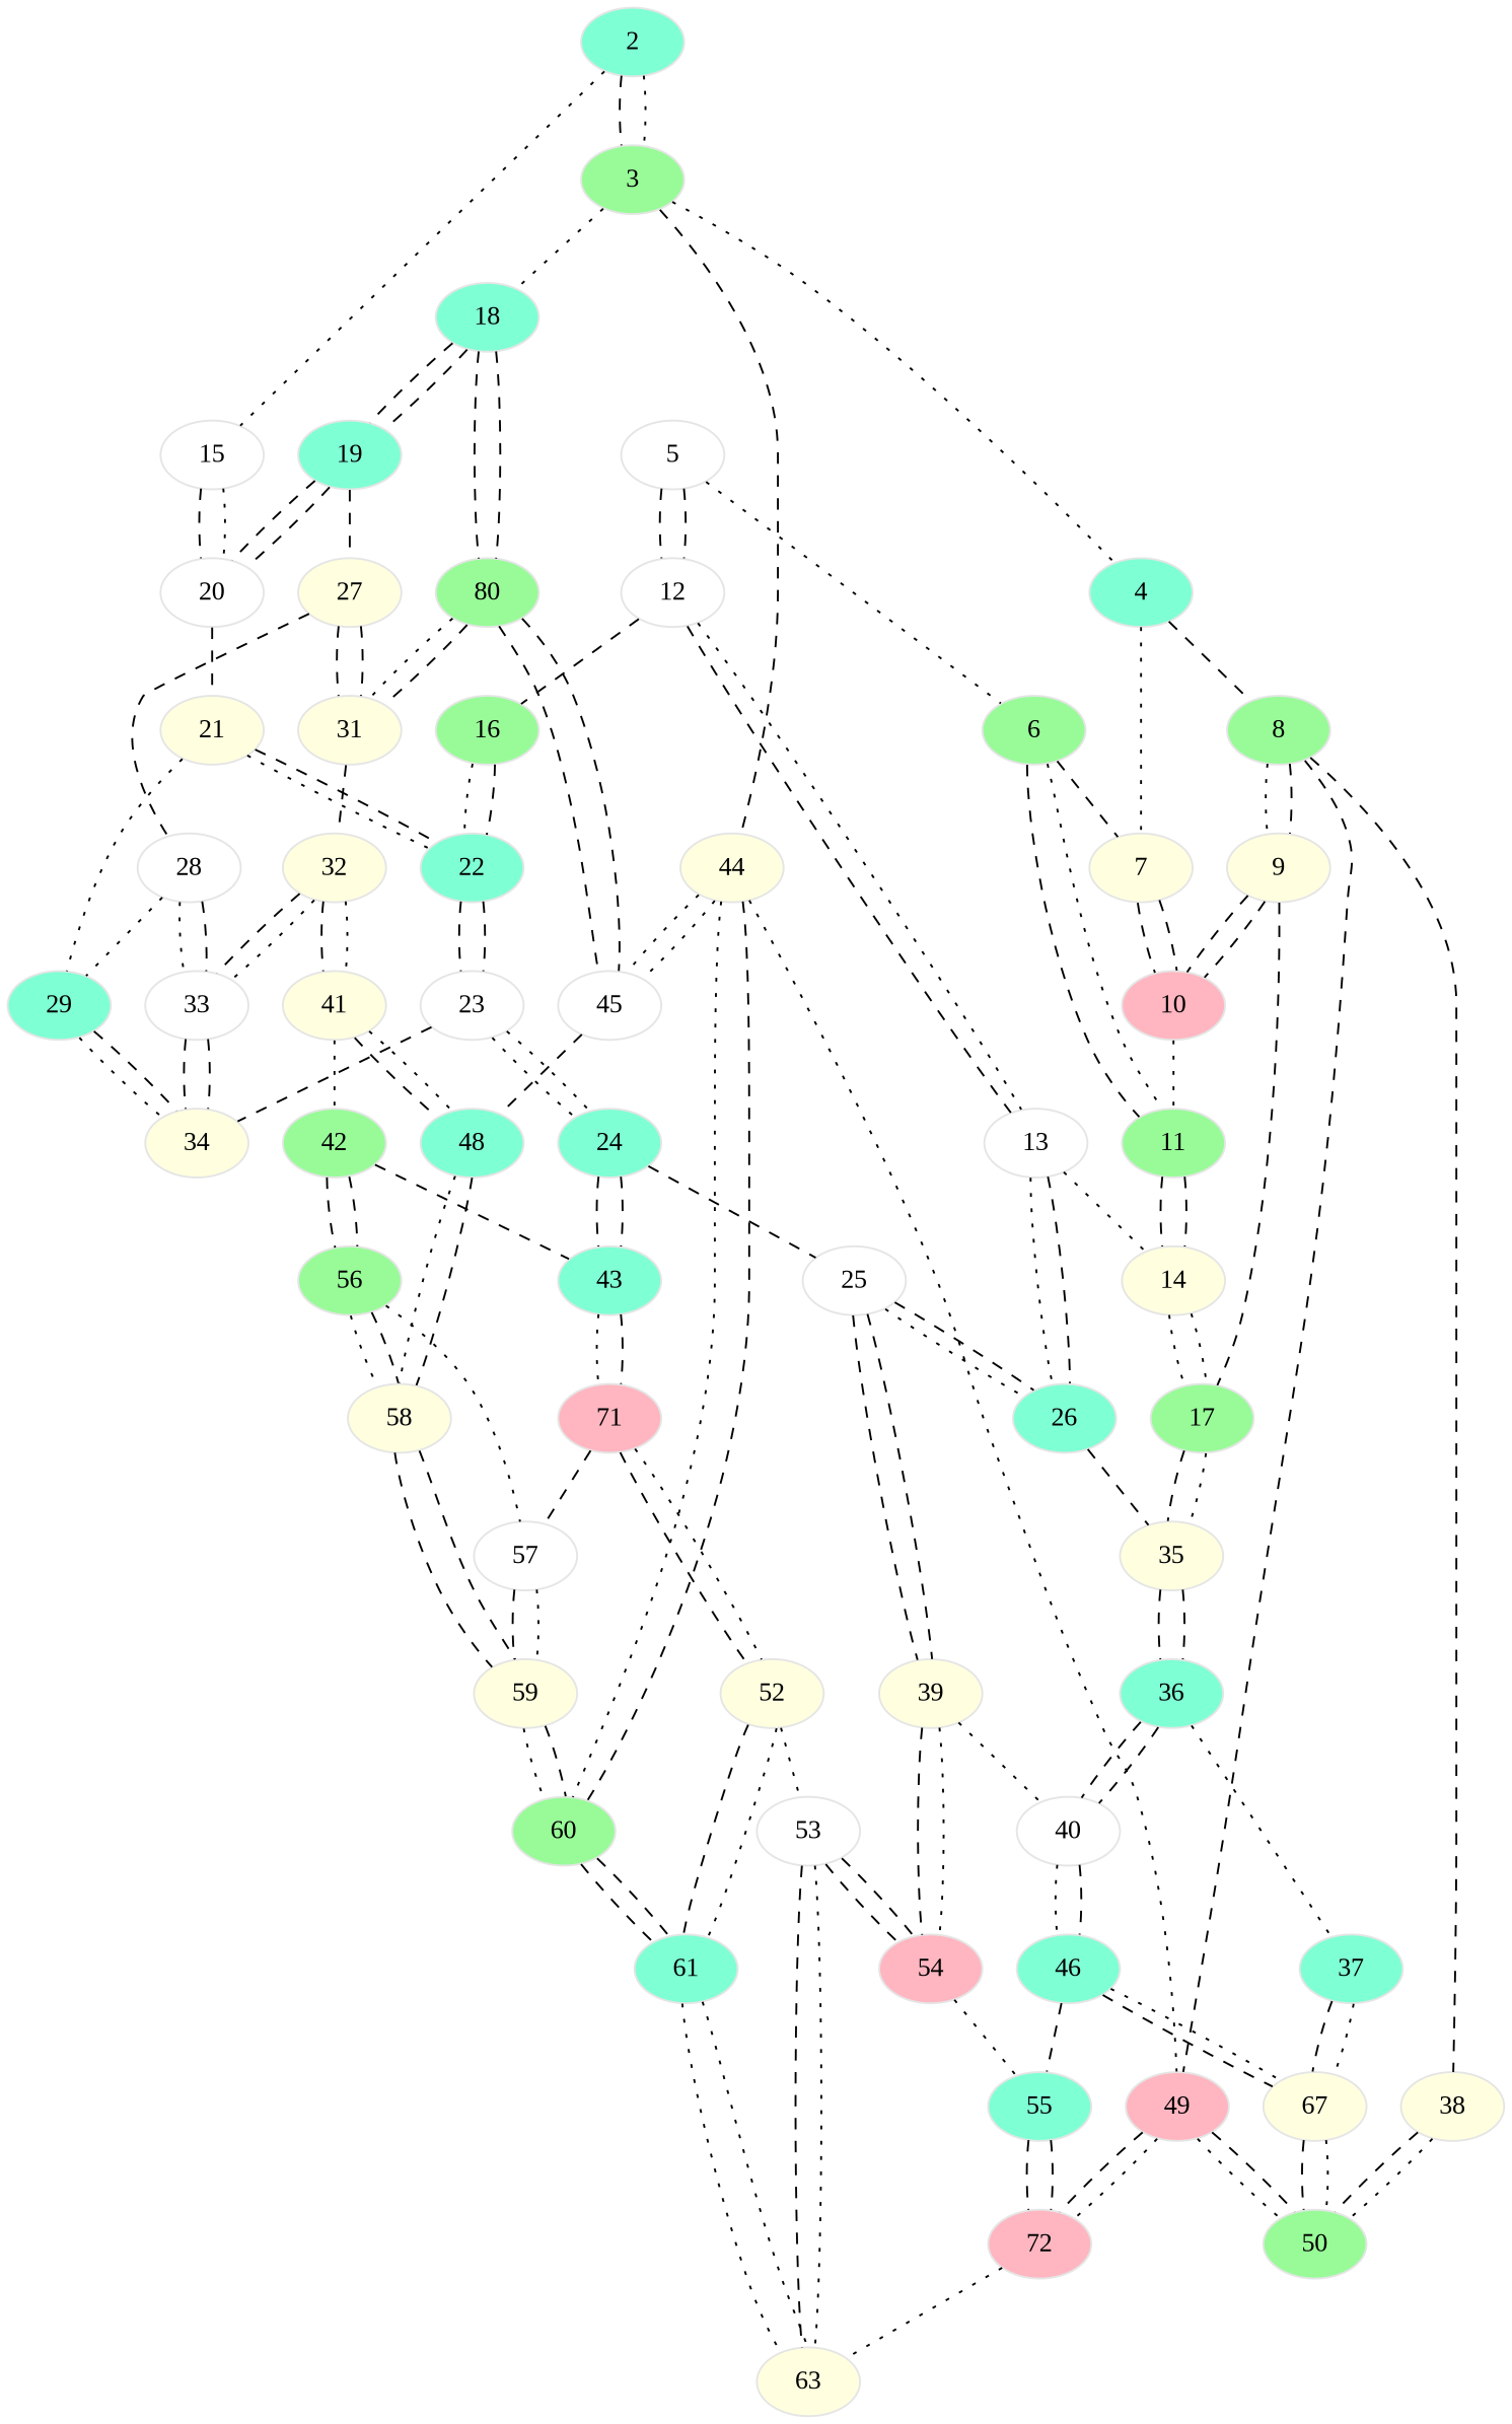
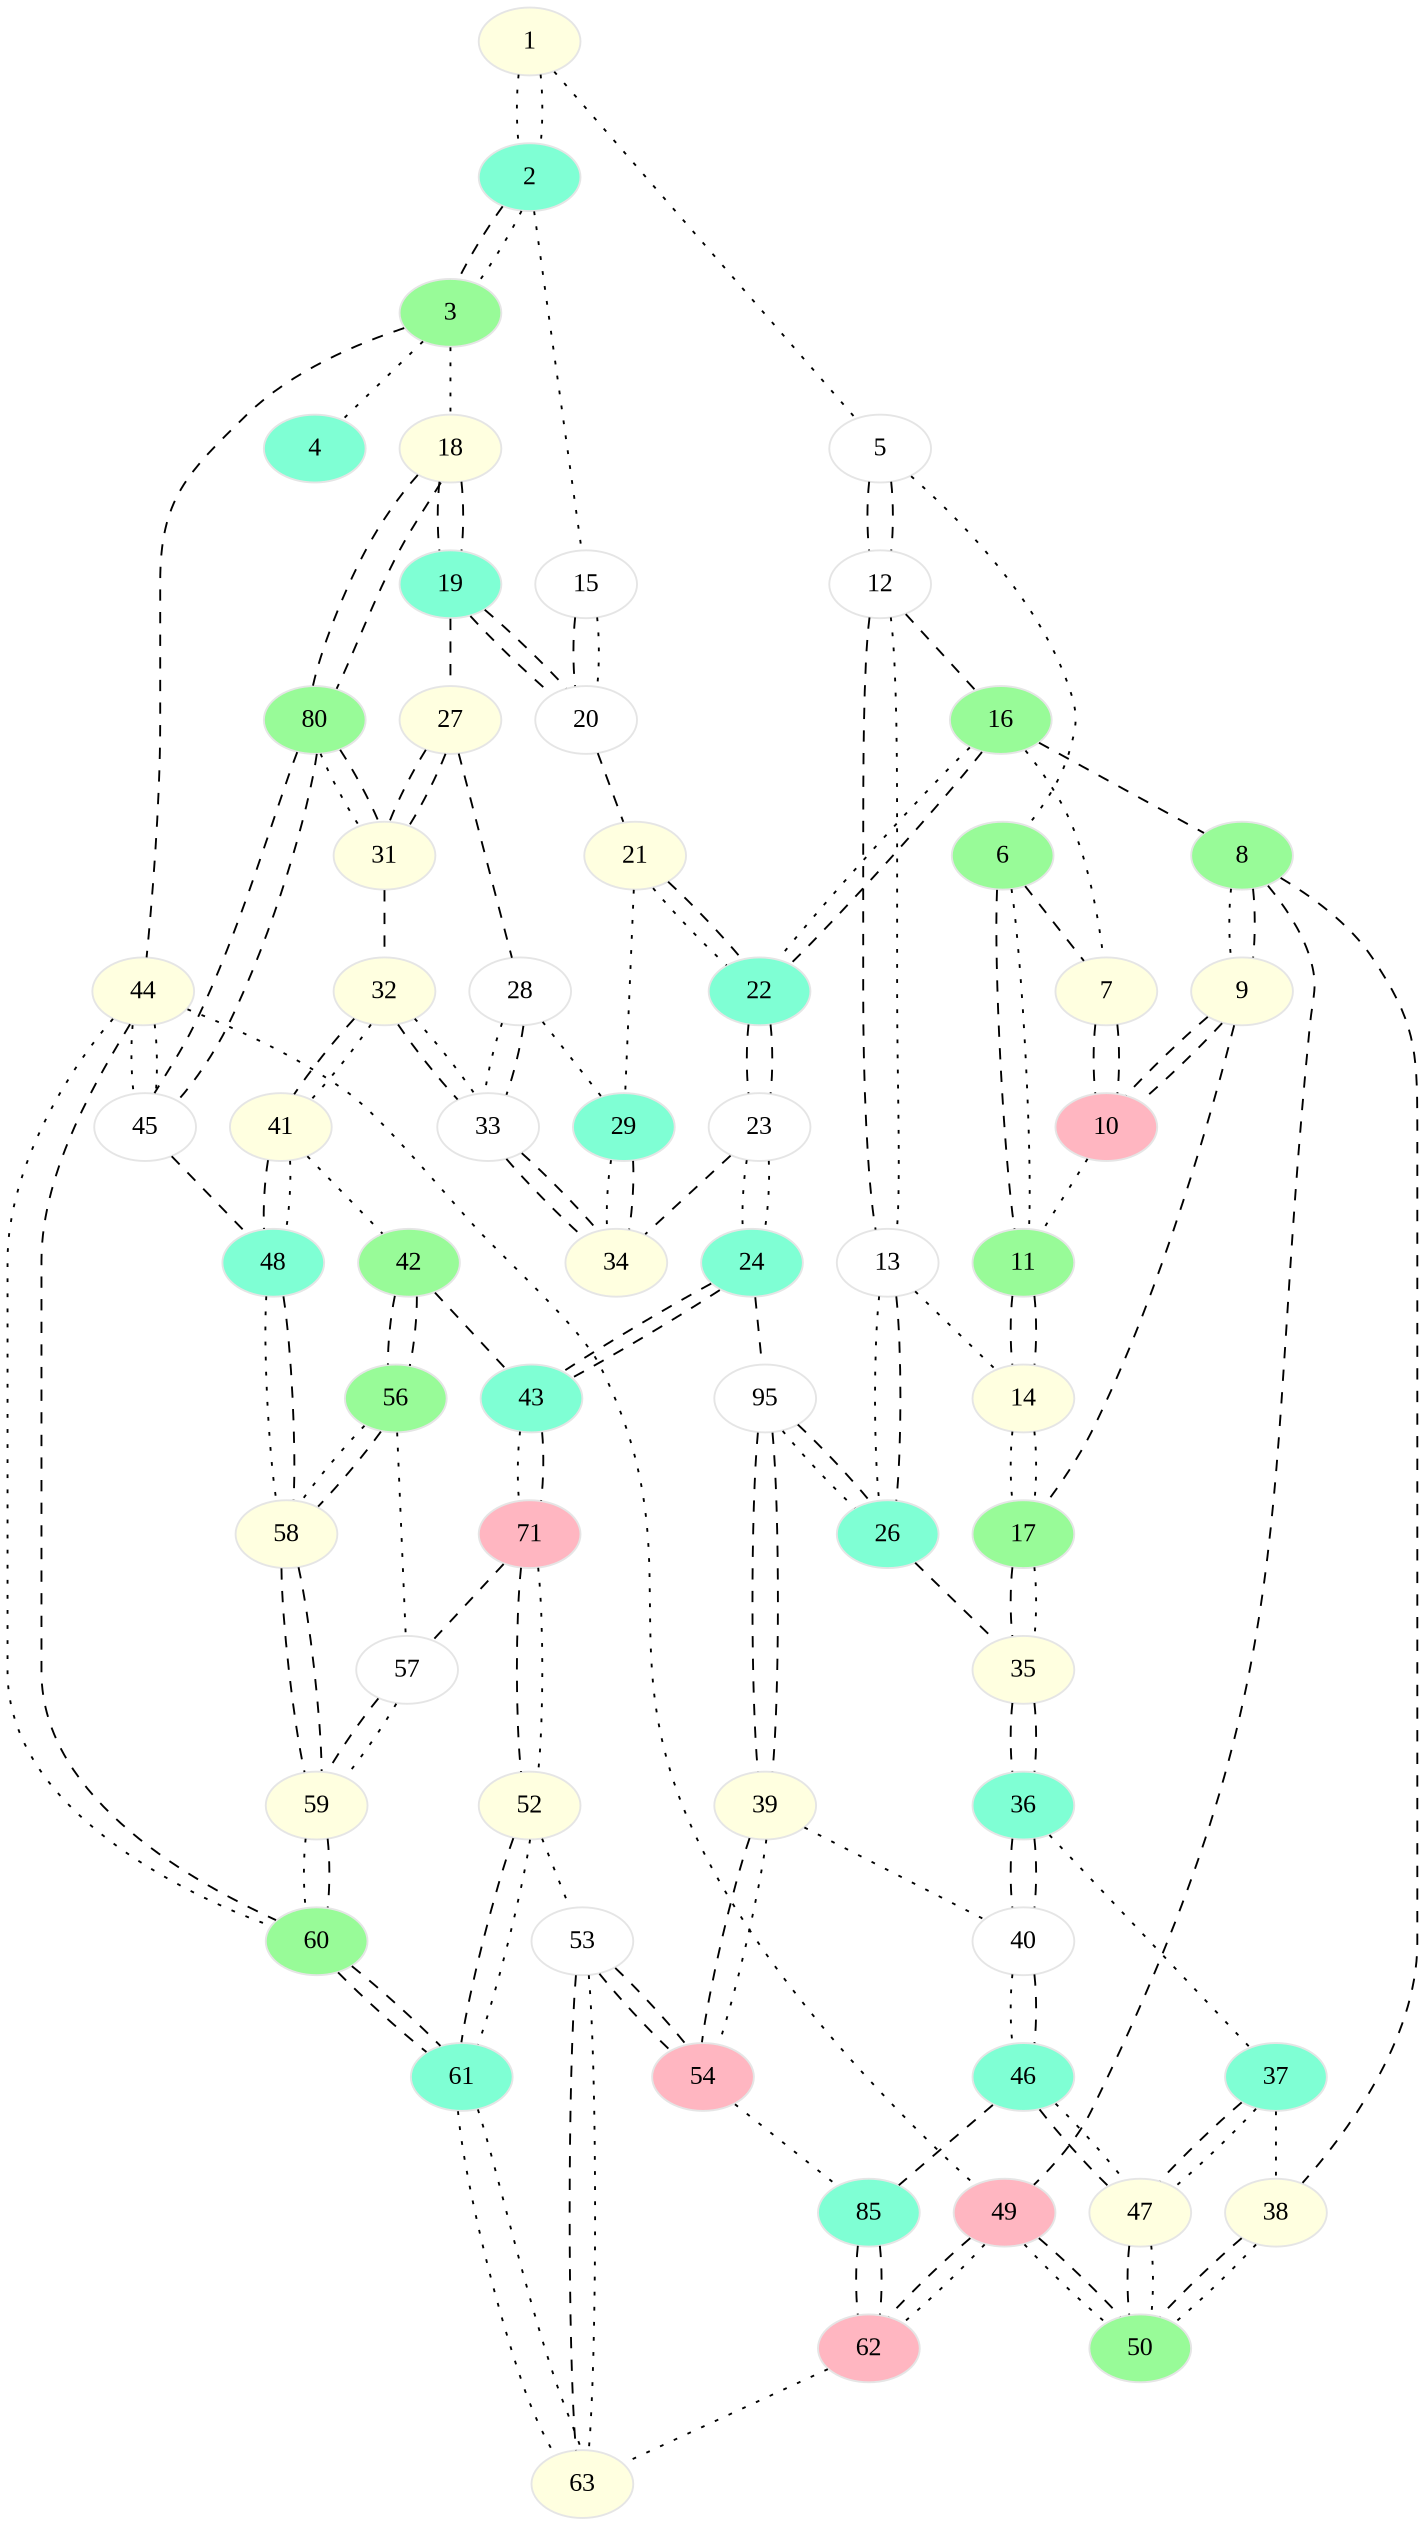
  graph {
    fontname="Liberation Serif"
    node [color=gray90 fillcolor=lightyellow fontname="Liberation Serif" style=filled]
    edge [fontname="Liberation Serif" style=dashed]
    2 [fillcolor=aquamarine]
+   1
    5 [fillcolor=white]
    3 [fillcolor=palegreen]
    15 [fillcolor=white]
    6 [fillcolor=palegreen]
    12 [fillcolor=white]
    4 [fillcolor=aquamarine]
-   18 [fillcolor=aquamarine]
+   18
    44
    20 [fillcolor=white]
    7
    8 [fillcolor=palegreen]
    19 [fillcolor=aquamarine]
    n15 [fillcolor=palegreen label=80]
    49 [fillcolor=lightpink]
    45 [fillcolor=white]
    60 [fillcolor=palegreen]
    10 [fillcolor=lightpink]
    9
    38
    11 [fillcolor=palegreen]
    13 [fillcolor=white]
    16 [fillcolor=palegreen]
    14
    17 [fillcolor=palegreen]
    50 [fillcolor=palegreen]
-   62 [fillcolor=lightpink label=72]
+   62 [fillcolor=lightpink]
    35
    26 [fillcolor=aquamarine]
    22 [fillcolor=aquamarine]
    21
    23 [fillcolor=white]
    36 [fillcolor=aquamarine]
    27
    31
    28 [fillcolor=white]
    29 [fillcolor=aquamarine]
    34
    24 [fillcolor=aquamarine]
-   25 [fillcolor=white]
+   25 [fillcolor=white label=95]
    43 [fillcolor=aquamarine]
    39
    n44 [fillcolor=lightpink label=71]
    40 [fillcolor=white]
    54 [fillcolor=lightpink]
    33 [fillcolor=white]
    32
    48 [fillcolor=aquamarine]
    41
    42 [fillcolor=palegreen]
    37 [fillcolor=aquamarine]
-   47 [label=67]
+   47
    46 [fillcolor=aquamarine]
-   55 [fillcolor=aquamarine]
+   55 [fillcolor=aquamarine label=85]
    56 [fillcolor=palegreen]
    58
    57 [fillcolor=white]
    52
    61 [fillcolor=aquamarine]
    59
    63
    53 [fillcolor=white]
    2 -- 3
    2 -- 3 [style=dotted]
    2 -- 15 [style=dotted]
+   1 -- 2 [style=dotted]
+   1 -- 2 [style=dotted]
+   1 -- 5 [style=dotted]
    5 -- 6 [style=dotted]
    5 -- 12
    5 -- 12
    3 -- 4 [style=dotted]
    3 -- 18 [style=dotted]
    3 -- 44
    15 -- 20
    15 -- 20 [style=dotted]
    6 -- 7
    6 -- 11
    6 -- 11 [style=dotted]
    12 -- 13
    12 -- 13 [style=dotted]
    12 -- 16
-   4 -- 7 [style=dotted]
-   4 -- 8
+   16 -- 7 [style=dotted]
+   16 -- 8
    18 -- 19
    18 -- 19
    18 -- n15
    18 -- n15
    44 -- 49 [style=dotted]
    44 -- 45 [style=dotted]
    44 -- 45 [style=dotted]
    44 -- 60 [style=dotted]
    44 -- 60
    20 -- 21
    7 -- 10
    7 -- 10
    8 -- 49
    8 -- 9 [style=dotted]
    8 -- 9
    8 -- 38
    19 -- 20
    19 -- 20
    19 -- 27
    n15 -- 45
    n15 -- 45
    n15 -- 31 [style=dotted]
    n15 -- 31
    49 -- 50 [style=dotted]
    49 -- 50
    49 -- 62
    49 -- 62 [style=dotted]
    45 -- 48
    60 -- 61
    60 -- 61
    10 -- 11 [style=dotted]
    9 -- 10
    9 -- 10
    9 -- 17
    38 -- 50
    38 -- 50 [style=dotted]
    11 -- 14
    11 -- 14
    13 -- 14 [style=dotted]
    13 -- 26 [style=dotted]
    13 -- 26
    16 -- 22 [style=dotted]
    16 -- 22
    14 -- 17 [style=dotted]
    14 -- 17 [style=dotted]
    17 -- 35
    17 -- 35 [style=dotted]
    62 -- 63 [style=dotted]
    35 -- 36
    35 -- 36
    26 -- 35
    22 -- 23
    22 -- 23
    21 -- 22 [style=dotted]
    21 -- 22
    21 -- 29 [style=dotted]
    23 -- 34
    23 -- 24 [style=dotted]
    23 -- 24 [style=dotted]
    36 -- 40
    36 -- 40
    36 -- 37 [style=dotted]
    27 -- 31
    27 -- 31
    27 -- 28
    31 -- 32
    28 -- 29 [style=dotted]
    28 -- 33 [style=dotted]
    28 -- 33
    29 -- 34 [style=dotted]
    29 -- 34
    24 -- 25
    24 -- 43
    24 -- 43
    25 -- 26 [style=dotted]
    25 -- 26
    25 -- 39
    25 -- 39
    43 -- n44 [style=dotted]
    43 -- n44
    39 -- 40 [style=dotted]
    39 -- 54
    39 -- 54 [style=dotted]
    n44 -- 57
    n44 -- 52
    n44 -- 52 [style=dotted]
    40 -- 46 [style=dotted]
    40 -- 46
    54 -- 55 [style=dotted]
    33 -- 34
    33 -- 34
    32 -- 33
    32 -- 33 [style=dotted]
    32 -- 41
    32 -- 41 [style=dotted]
    48 -- 58 [style=dotted]
    48 -- 58
    41 -- 48
    41 -- 48 [style=dotted]
    41 -- 42 [style=dotted]
    42 -- 43
    42 -- 56
    42 -- 56
+   37 -- 38 [style=dotted]
    37 -- 47
    37 -- 47 [style=dotted]
    47 -- 50
    47 -- 50 [style=dotted]
    46 -- 47
    46 -- 47 [style=dotted]
    46 -- 55
    55 -- 62
    55 -- 62
    56 -- 58 [style=dotted]
    56 -- 58
    56 -- 57 [style=dotted]
    58 -- 59
    58 -- 59
    57 -- 59
    57 -- 59 [style=dotted]
    52 -- 61
    52 -- 61 [style=dotted]
    52 -- 53 [style=dotted]
    61 -- 63 [style=dotted]
    61 -- 63 [style=dotted]
    59 -- 60 [style=dotted]
    59 -- 60
    53 -- 54
    53 -- 54
    53 -- 63
    53 -- 63 [style=dotted]
  }
